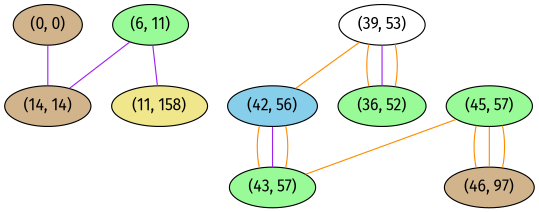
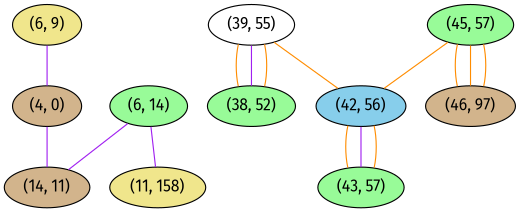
  graph {
    fontname="Fira Sans"
    node [fillcolor=palegreen fontname="Fira Sans" style=filled]
    edge [color=darkorange fontname="Fira Sans" weight=1]
-   "(0, 0)" [fillcolor=tan]
-   "(14, 14)" [fillcolor=tan]
-   "(6, 11)"
+   "(6, 9)" [fillcolor=khaki]
+   "(0, 0)" [fillcolor=tan label="(4, 0)"]
+   "(14, 14)" [fillcolor=tan label="(14, 11)"]
+   "(6, 11)" [label="(6, 14)"]
    n5 [fillcolor=khaki label="(11, 158)"]
-   "(39, 53)" [fillcolor=white]
+   "(39, 53)" [fillcolor=white label="(39, 55)"]
    "(42, 56)" [fillcolor=skyblue]
-   "(38, 52)" [label="(36, 52)"]
+   "(38, 52)"
    "(43, 57)"
    "(45, 57)"
    n11 [fillcolor=tan label="(46, 97)"]
+   "(6, 9)" -- "(0, 0)" [color=purple weight=4]
    "(0, 0)" -- "(14, 14)" [color=purple]
    "(6, 11)" -- "(14, 14)" [color=purple]
    "(6, 11)" -- n5 [color=purple]
    "(39, 53)" -- "(42, 56)"
    "(39, 53)" -- "(38, 52)"
    "(39, 53)" -- "(38, 52)" [color=purple]
    "(39, 53)" -- "(38, 52)"
    "(42, 56)" -- "(43, 57)"
    "(42, 56)" -- "(43, 57)" [color=purple]
    "(42, 56)" -- "(43, 57)"
-   "(45, 57)" -- "(43, 57)"
+   "(45, 57)" -- "(42, 56)"
    "(45, 57)" -- n11
    "(45, 57)" -- n11
    "(45, 57)" -- n11
  }
